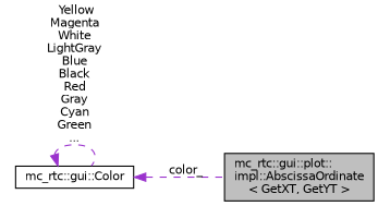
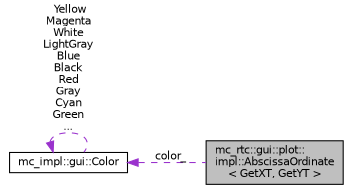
  digraph {
    rankdir=LR
    node [color=black fontname=Helvetica fontsize=10 shape=record style=filled]
    edge [color=darkorchid3 dir=back fontname=Helvetica fontsize=10 labelfontname=Helvetica labelfontsize=10 style=dashed]
    n1 [fillcolor=grey75 fontcolor=black height=0.2 label="mc_rtc::gui::plot::\limpl::AbscissaOrdinate\l\< GetXT, GetYT \>" width=0.4]
-   n2 [fillcolor=white height=0.2 label="mc_rtc::gui::Color" width=0.4]
+   n2 [fillcolor=white height=0.2 label="mc_impl::gui::Color" width=0.4]
    n2 -> n1 [label=" color_"]
    n2 -> n2 [label=" Yellow\nMagenta\nWhite\nLightGray\nBlue\nBlack\nRed\nGray\nCyan\nGreen\n..."]
  }
